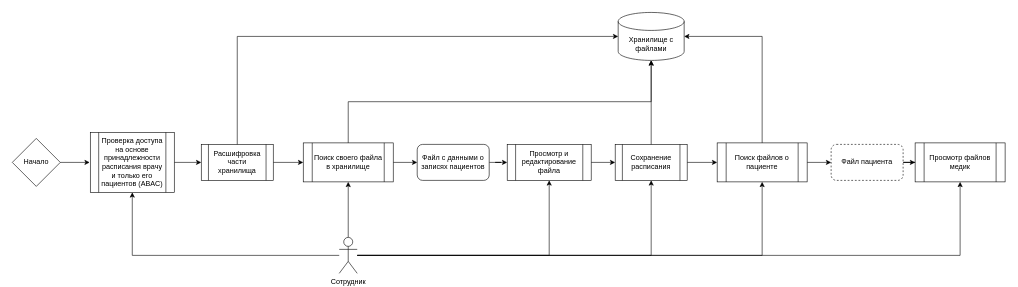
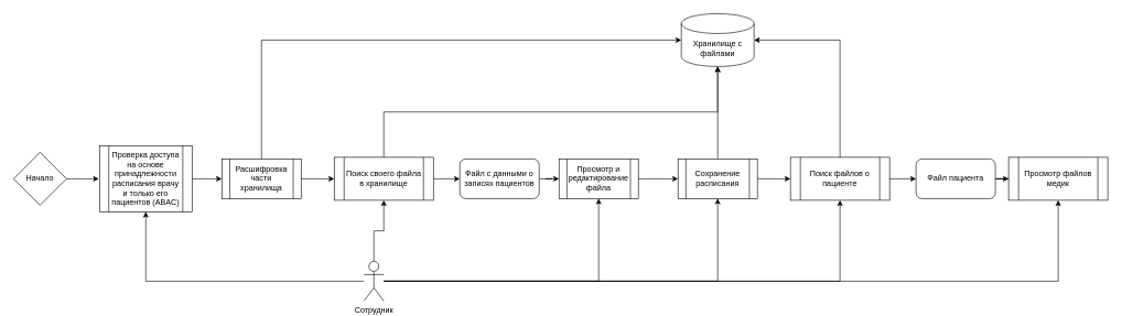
  <mxCell id="0" />
  <mxCell id="1" parent="0" />
  <mxCell id="2" style="edgeStyle=orthogonalEdgeStyle;rounded=0;orthogonalLoop=1;jettySize=auto;html=1;exitX=1;exitY=0.5;exitDx=0;exitDy=0;" edge="1" parent="1" source="14"><mxGeometry relative="1" as="geometry"><mxPoint x="185" y="270" as="sourcePoint" /><mxPoint x="149" y="270" as="targetPoint" /></mxGeometry></mxCell>
  <mxCell id="3" style="edgeStyle=orthogonalEdgeStyle;rounded=0;orthogonalLoop=1;jettySize=auto;html=1;" edge="1" parent="1" source="9" target="11"><mxGeometry relative="1" as="geometry" /></mxCell>
  <mxCell id="4" style="edgeStyle=orthogonalEdgeStyle;rounded=0;orthogonalLoop=1;jettySize=auto;html=1;entryX=0.5;entryY=1;entryDx=0;entryDy=0;" edge="1" parent="1" source="9" target="16"><mxGeometry relative="1" as="geometry" /></mxCell>
  <mxCell id="5" style="edgeStyle=orthogonalEdgeStyle;rounded=0;orthogonalLoop=1;jettySize=auto;html=1;entryX=0.5;entryY=1;entryDx=0;entryDy=0;" edge="1" parent="1" source="9" target="18"><mxGeometry relative="1" as="geometry" /></mxCell>
  <mxCell id="6" style="edgeStyle=orthogonalEdgeStyle;rounded=0;orthogonalLoop=1;jettySize=auto;html=1;entryX=0.5;entryY=1;entryDx=0;entryDy=0;" edge="1" parent="1" source="9" target="23"><mxGeometry relative="1" as="geometry" /></mxCell>
  <mxCell id="7" style="edgeStyle=orthogonalEdgeStyle;rounded=0;orthogonalLoop=1;jettySize=auto;html=1;entryX=0.5;entryY=1;entryDx=0;entryDy=0;" edge="1" parent="1" source="9" target="24"><mxGeometry relative="1" as="geometry" /></mxCell>
  <mxCell id="8" style="edgeStyle=orthogonalEdgeStyle;rounded=0;orthogonalLoop=1;jettySize=auto;html=1;" edge="1" parent="1" source="9" target="29"><mxGeometry relative="1" as="geometry" /></mxCell>
- <mxCell id="9" value="&lt;span style=&quot;text-wrap-mode: wrap;&quot;&gt;Сотрудник медик&lt;/span&gt;" style="shape=umlActor;verticalLabelPosition=bottom;verticalAlign=top;html=1;outlineConnect=0;" vertex="1" parent="1"><mxGeometry x="565" y="395" width="30" height="60" as="geometry" /></mxCell>
+ <mxCell id="9" value="&lt;span style=&quot;text-wrap-mode: wrap;&quot;&gt;Сотрудник медик&lt;/span&gt;" style="shape=umlActor;verticalLabelPosition=bottom;verticalAlign=top;html=1;outlineConnect=0;" vertex="1" parent="1"><mxGeometry x="550" y="395" width="30" height="60" as="geometry" /></mxCell>
  <mxCell id="10" style="edgeStyle=orthogonalEdgeStyle;rounded=0;orthogonalLoop=1;jettySize=auto;html=1;entryX=0;entryY=0.5;entryDx=0;entryDy=0;" edge="1" parent="1" source="11" target="21"><mxGeometry relative="1" as="geometry" /></mxCell>
  <mxCell id="11" value="Поиск своего файла в хранилище" style="shape=process;whiteSpace=wrap;html=1;backgroundOutline=1;" vertex="1" parent="1"><mxGeometry x="505" y="237.5" width="150" height="65" as="geometry" /></mxCell>
  <mxCell id="12" value="Хранилище с файлами" style="shape=cylinder3;whiteSpace=wrap;html=1;boundedLbl=1;backgroundOutline=1;size=15;" vertex="1" parent="1"><mxGeometry x="1030" y="20" width="110" height="80" as="geometry" /></mxCell>
  <mxCell id="13" style="edgeStyle=orthogonalEdgeStyle;rounded=0;orthogonalLoop=1;jettySize=auto;html=1;entryX=0.5;entryY=1;entryDx=0;entryDy=0;entryPerimeter=0;exitX=0.5;exitY=0;exitDx=0;exitDy=0;" edge="1" parent="1" source="11" target="12"><mxGeometry relative="1" as="geometry" /></mxCell>
  <mxCell id="14" value="Начало" style="rhombus;whiteSpace=wrap;html=1;" vertex="1" parent="1"><mxGeometry x="20" y="230" width="80" height="80" as="geometry" /></mxCell>
  <mxCell id="15" style="edgeStyle=orthogonalEdgeStyle;rounded=0;orthogonalLoop=1;jettySize=auto;html=1;entryX=0;entryY=0.5;entryDx=0;entryDy=0;" edge="1" parent="1" source="16" target="18"><mxGeometry relative="1" as="geometry" /></mxCell>
- <mxCell id="16" value="Просмотр и редактирование файла" style="shape=process;whiteSpace=wrap;html=1;backgroundOutline=1;" vertex="1" parent="1"><mxGeometry x="845" y="240" width="140" height="60" as="geometry" /></mxCell>
+ <mxCell id="16" value="Просмотр и редактирование файла" style="shape=process;whiteSpace=wrap;html=1;backgroundOutline=1;" vertex="1" parent="1"><mxGeometry x="845" y="240" width="120" height="60" as="geometry" /></mxCell>
  <mxCell id="17" value="" style="edgeStyle=orthogonalEdgeStyle;rounded=0;orthogonalLoop=1;jettySize=auto;html=1;" edge="1" parent="1" source="18" target="23"><mxGeometry relative="1" as="geometry" /></mxCell>
  <mxCell id="18" value="Сохранение расписания" style="shape=process;whiteSpace=wrap;html=1;backgroundOutline=1;" vertex="1" parent="1"><mxGeometry x="1025" y="240" width="120" height="60" as="geometry" /></mxCell>
  <mxCell id="19" style="edgeStyle=orthogonalEdgeStyle;rounded=0;orthogonalLoop=1;jettySize=auto;html=1;entryX=0.5;entryY=1;entryDx=0;entryDy=0;entryPerimeter=0;exitX=0.5;exitY=0;exitDx=0;exitDy=0;" edge="1" parent="1" source="18" target="12"><mxGeometry relative="1" as="geometry" /></mxCell>
  <mxCell id="20" value="" style="edgeStyle=orthogonalEdgeStyle;rounded=0;orthogonalLoop=1;jettySize=auto;html=1;" edge="1" parent="1" source="21" target="16"><mxGeometry relative="1" as="geometry" /></mxCell>
  <mxCell id="21" value="Файл с данными о записях пациентов" style="rounded=1;whiteSpace=wrap;html=1;" vertex="1" parent="1"><mxGeometry x="695" y="240" width="120" height="60" as="geometry" /></mxCell>
  <mxCell id="22" value="" style="edgeStyle=orthogonalEdgeStyle;rounded=0;orthogonalLoop=1;jettySize=auto;html=1;entryX=0;entryY=0.5;entryDx=0;entryDy=0;" edge="1" parent="1" source="23" target="26"><mxGeometry relative="1" as="geometry" /></mxCell>
  <mxCell id="23" value="Поиск файлов о пациенте" style="shape=process;whiteSpace=wrap;html=1;backgroundOutline=1;" vertex="1" parent="1"><mxGeometry x="1195" y="237.5" width="150" height="65" as="geometry" /></mxCell>
  <mxCell id="24" value="Просмотр файлов медик" style="shape=process;whiteSpace=wrap;html=1;backgroundOutline=1;" vertex="1" parent="1"><mxGeometry x="1525" y="237.5" width="150" height="65" as="geometry" /></mxCell>
  <mxCell id="25" value="" style="edgeStyle=orthogonalEdgeStyle;rounded=0;orthogonalLoop=1;jettySize=auto;html=1;" edge="1" parent="1" source="26" target="24"><mxGeometry relative="1" as="geometry" /></mxCell>
- <mxCell id="26" value="Файл пациента" style="rounded=1;whiteSpace=wrap;html=1;dashed=1;" vertex="1" parent="1"><mxGeometry x="1385" y="240" width="120" height="60" as="geometry" /></mxCell>
+ <mxCell id="26" value="Файл пациента" style="rounded=1;whiteSpace=wrap;html=1;" vertex="1" parent="1"><mxGeometry x="1385" y="240" width="120" height="60" as="geometry" /></mxCell>
  <mxCell id="27" style="edgeStyle=orthogonalEdgeStyle;rounded=0;orthogonalLoop=1;jettySize=auto;html=1;entryX=1;entryY=0.5;entryDx=0;entryDy=0;entryPerimeter=0;exitX=0.5;exitY=0;exitDx=0;exitDy=0;" edge="1" parent="1" source="23" target="12"><mxGeometry relative="1" as="geometry" /></mxCell>
  <mxCell id="28" value="" style="edgeStyle=orthogonalEdgeStyle;rounded=0;orthogonalLoop=1;jettySize=auto;html=1;entryX=0;entryY=0.5;entryDx=0;entryDy=0;" edge="1" parent="1" source="29" target="31"><mxGeometry relative="1" as="geometry" /></mxCell>
  <mxCell id="29" value="Проверка доступа на основе принадлежности расписания врачу и только его пациентов (ABAC)" style="shape=process;whiteSpace=wrap;html=1;backgroundOutline=1;" vertex="1" parent="1"><mxGeometry x="150" y="220" width="140" height="100" as="geometry" /></mxCell>
  <mxCell id="30" style="edgeStyle=orthogonalEdgeStyle;rounded=0;orthogonalLoop=1;jettySize=auto;html=1;entryX=0;entryY=0.5;entryDx=0;entryDy=0;" edge="1" parent="1" source="31" target="11"><mxGeometry relative="1" as="geometry" /></mxCell>
  <mxCell id="31" value="Расшифровка части хранилища" style="shape=process;whiteSpace=wrap;html=1;backgroundOutline=1;" vertex="1" parent="1"><mxGeometry x="335" y="240" width="120" height="60" as="geometry" /></mxCell>
  <mxCell id="32" style="edgeStyle=orthogonalEdgeStyle;rounded=0;orthogonalLoop=1;jettySize=auto;html=1;entryX=0;entryY=0.5;entryDx=0;entryDy=0;entryPerimeter=0;exitX=0.5;exitY=0;exitDx=0;exitDy=0;" edge="1" parent="1" source="31" target="12"><mxGeometry relative="1" as="geometry" /></mxCell>
